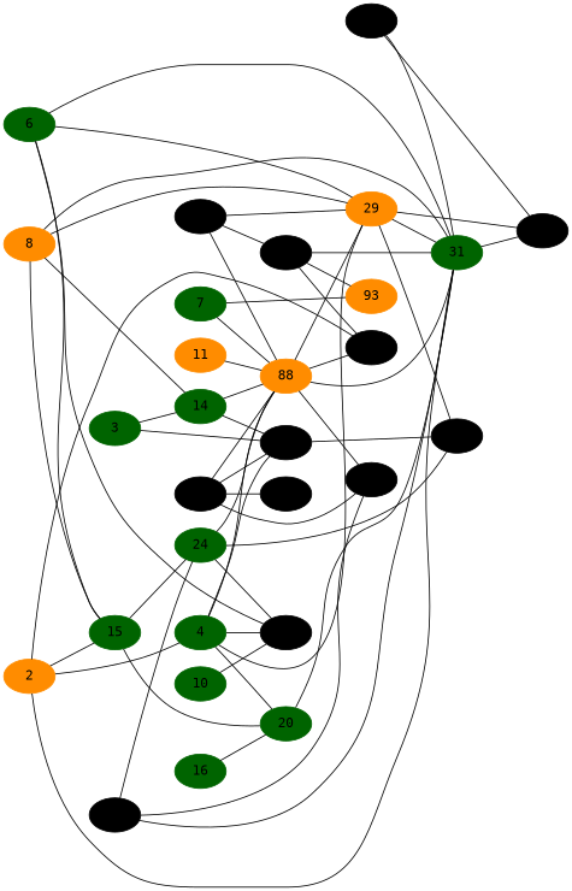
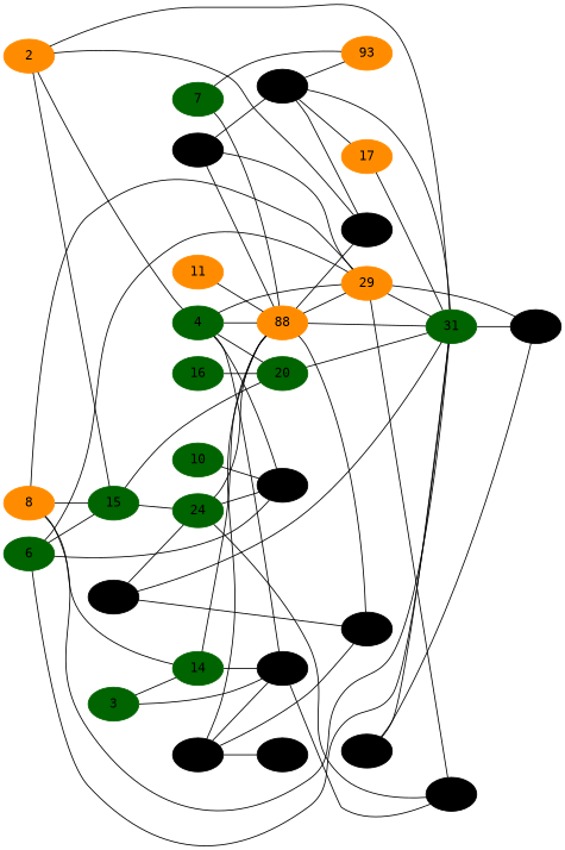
  graph {
    fontname="DejaVu Sans Mono"
    rankdir=LR
    node [color=black fontname="DejaVu Sans Mono" style=filled]
    edge [fontname="DejaVu Sans Mono" weight=1.0]
    1
    9
    n3 [color=darkorange label=88]
    29 [color=darkorange]
    31 [color=darkgreen]
    35
    n7 [color=darkorange label=93]
+   17 [color=darkorange]
    30
    36
    32
    2 [color=darkorange]
    4 [color=darkgreen]
    15 [color=darkgreen]
    27
    20 [color=darkgreen]
    33
    24 [color=darkgreen]
    3 [color=darkgreen]
    14 [color=darkgreen]
    5
    6 [color=darkgreen]
    7 [color=darkgreen]
    8 [color=darkorange]
    10 [color=darkgreen]
    11 [color=darkorange]
    12
    13
    19
    16 [color=darkgreen]
    1 -- 9
    1 -- n3
    1 -- 29
    9 -- 31
    9 -- 35
    9 -- n7
+   9 -- 17
    n3 -- 29 [weight=2.0]
    n3 -- 31
    n3 -- 35 [weight=2.0]
    n3 -- 30
    29 -- 31 [weight=2.0]
    29 -- 36
    29 -- 32
    31 -- 36 [weight=2.0]
+   17 -- 31
    2 -- 31 [weight=2.0]
    2 -- 35
    2 -- 4
    2 -- 15
    4 -- n3
    4 -- 29
    4 -- 27 [weight=2.0]
    4 -- 20
    4 -- 33
    15 -- 20
    15 -- 24
    27 -- 32
    20 -- 31
    24 -- n3
    24 -- 32
    24 -- 33
    3 -- 27
    3 -- 14
    14 -- n3
    14 -- 27
    5 -- 31
    5 -- 36
    6 -- 29
    6 -- 31
    6 -- 15
    6 -- 33
    7 -- n3
    7 -- n7
    8 -- 29
    8 -- 31
    8 -- 15
    8 -- 14
    10 -- 33
    11 -- n3
    12 -- 31
    12 -- 30
    12 -- 24
    13 -- n3
    13 -- 30
    13 -- 27
    13 -- 19
    16 -- 20
  }
